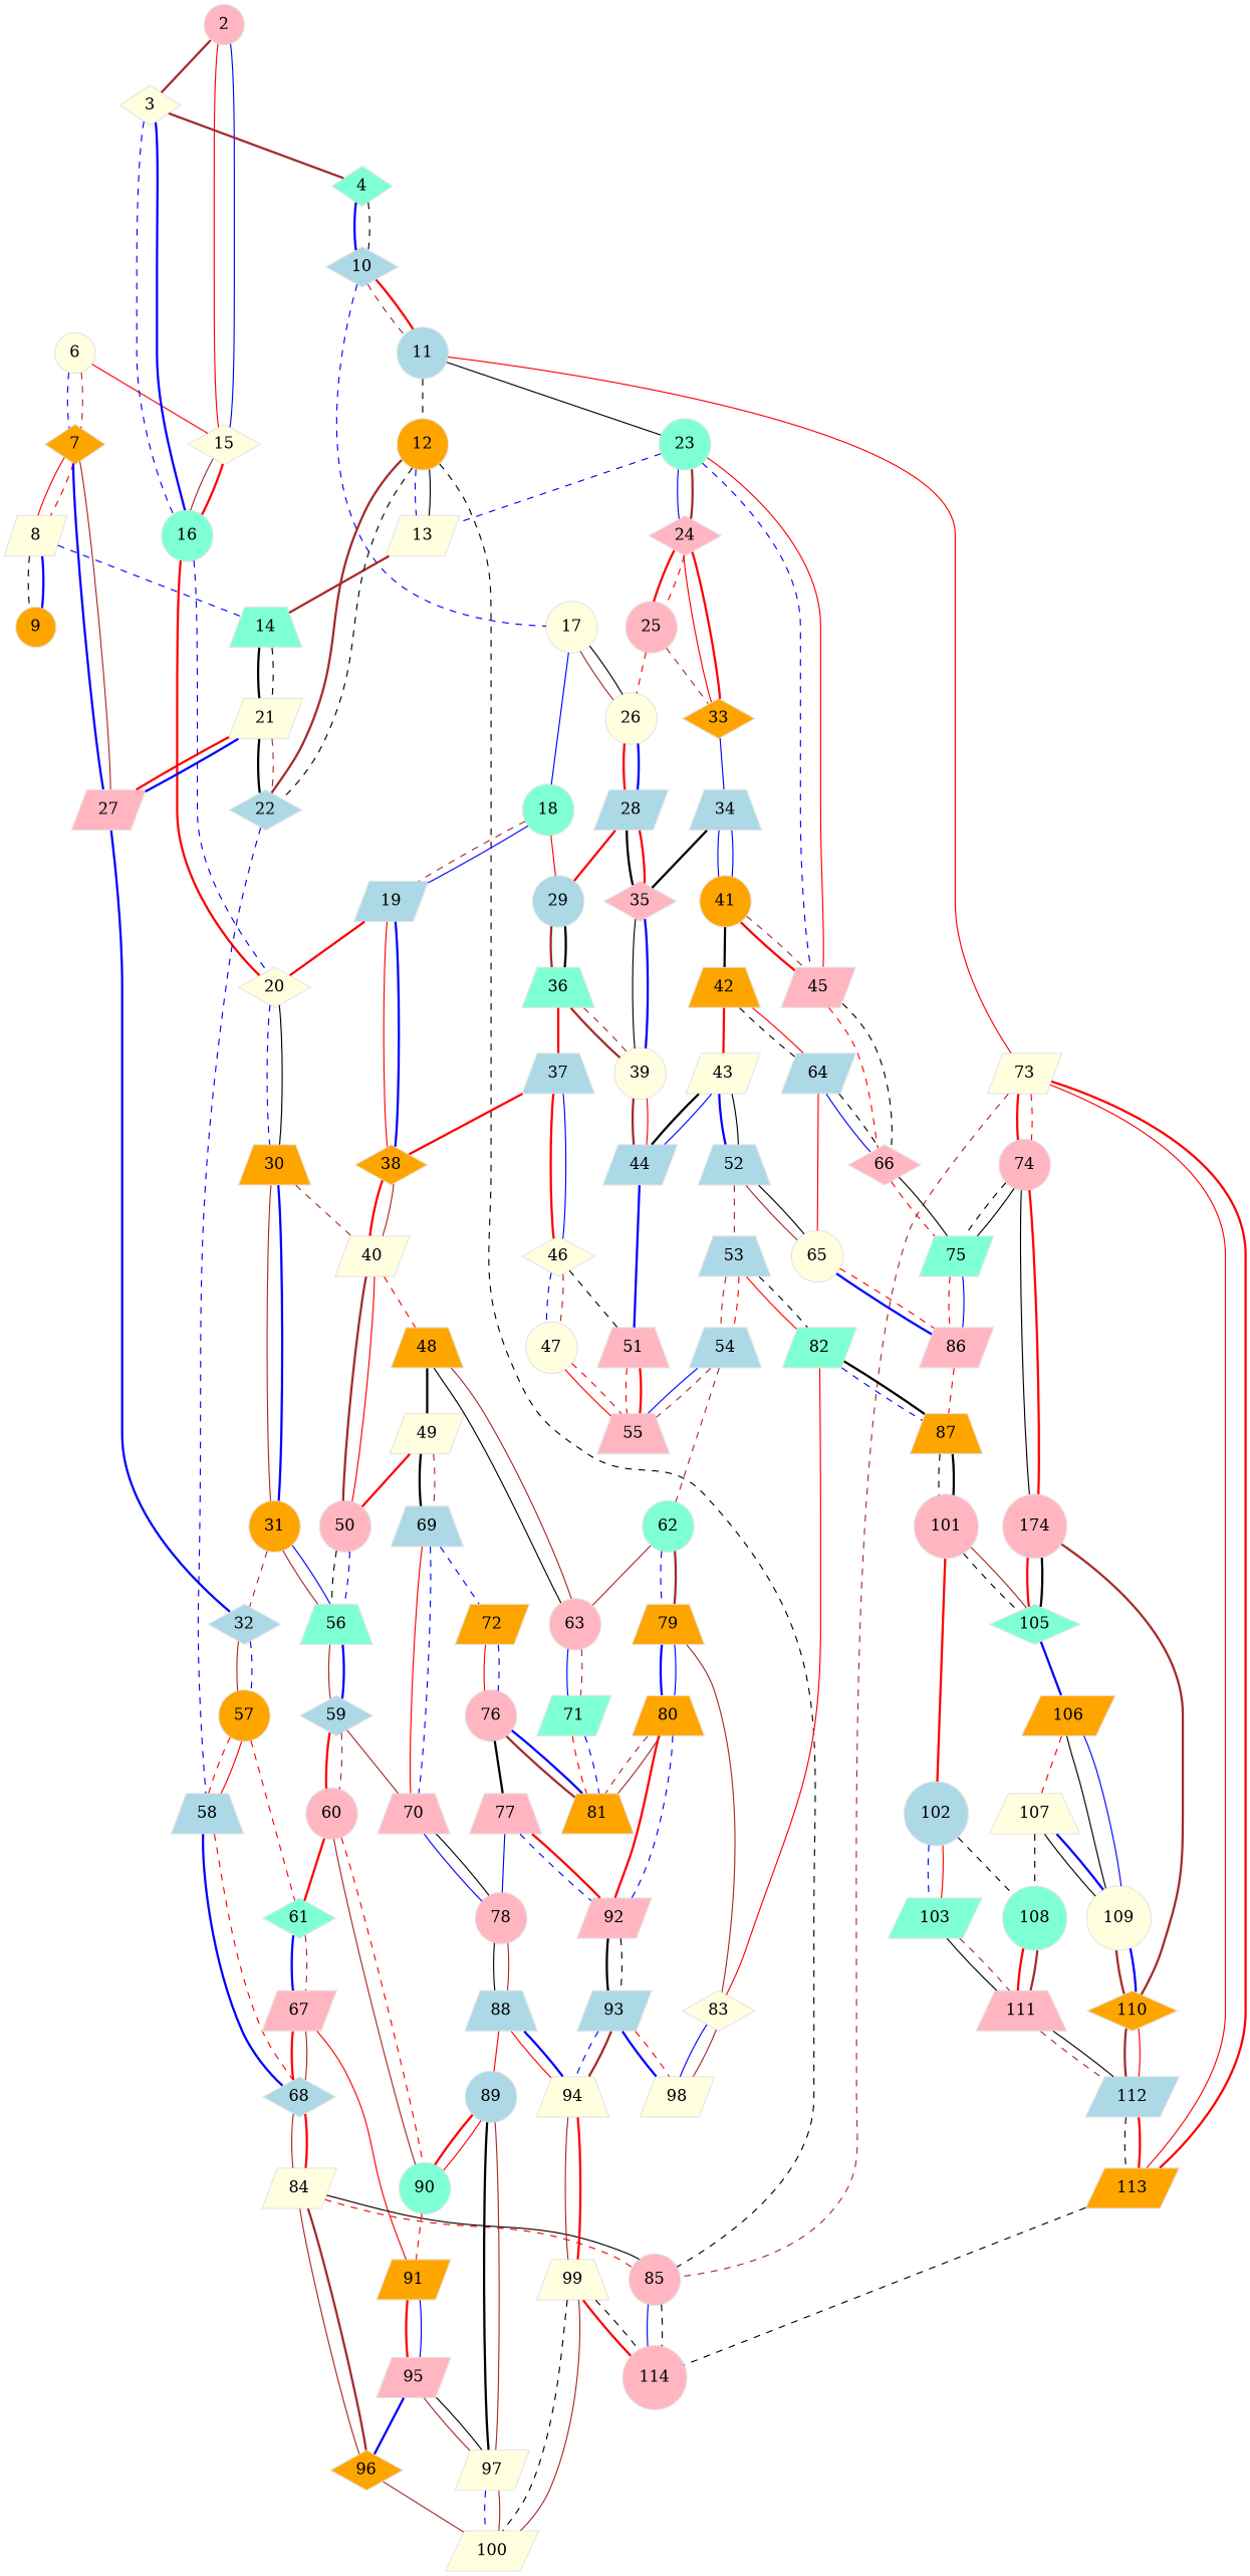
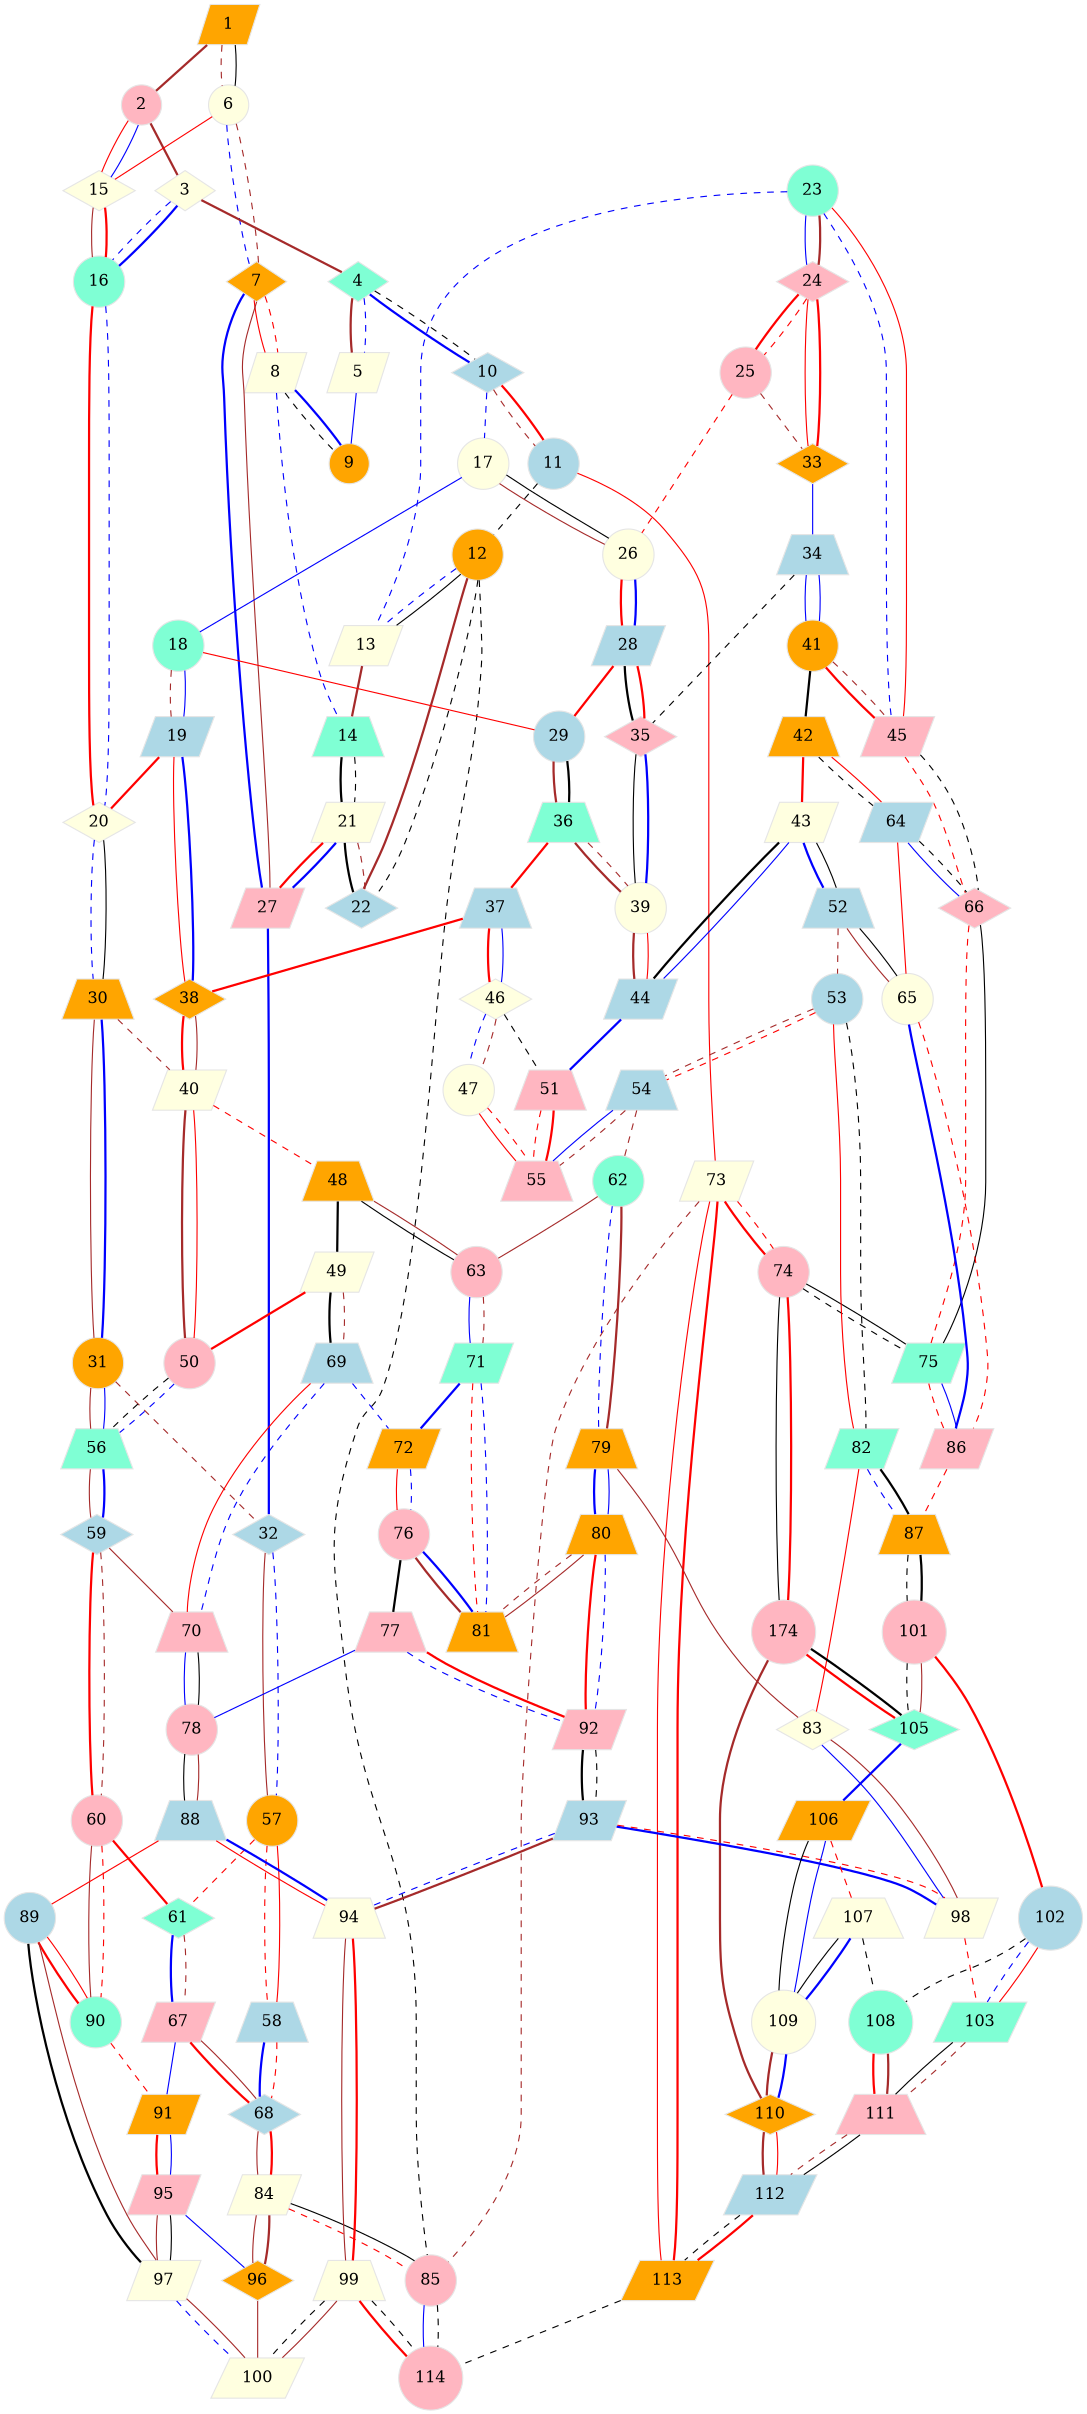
  graph {
    node [color=gray90 fillcolor=lightyellow shape=circle style=filled]
    edge [color=red style=dashed]
+   1 [fillcolor=orange shape=parallelogram]
    2 [fillcolor=lightpink]
    6
    3 [shape=diamond]
    15 [shape=diamond]
    7 [fillcolor=orange shape=diamond]
    4 [fillcolor=aquamarine shape=diamond]
    16 [fillcolor=aquamarine]
+   5 [shape=parallelogram]
    10 [fillcolor=lightblue shape=diamond]
    20 [shape=diamond]
    9 [fillcolor=orange]
    11 [fillcolor=lightblue]
    17
    8 [shape=parallelogram]
    27 [fillcolor=lightpink shape=parallelogram]
    14 [fillcolor=aquamarine shape=trapezium]
    32 [fillcolor=lightblue shape=diamond]
    21 [shape=parallelogram]
    13 [shape=parallelogram]
    12 [fillcolor=orange]
    23 [fillcolor=aquamarine]
    73 [shape=parallelogram]
    18 [fillcolor=aquamarine]
    26
    22 [fillcolor=lightblue shape=diamond]
    85 [fillcolor=lightpink]
    24 [fillcolor=lightpink shape=diamond]
    45 [fillcolor=lightpink shape=parallelogram]
    74 [fillcolor=lightpink]
    113 [fillcolor=orange shape=parallelogram]
    58 [fillcolor=lightblue shape=trapezium]
    114 [fillcolor=lightpink]
    30 [fillcolor=orange shape=trapezium]
    19 [fillcolor=lightblue shape=parallelogram]
    29 [fillcolor=lightblue]
    28 [fillcolor=lightblue shape=parallelogram]
    38 [fillcolor=orange shape=diamond]
    36 [fillcolor=aquamarine shape=trapezium]
    40 [shape=parallelogram]
    31 [fillcolor=orange]
    68 [fillcolor=lightblue shape=diamond]
    25 [fillcolor=lightpink]
    33 [fillcolor=orange shape=diamond]
    66 [fillcolor=lightpink shape=diamond]
    34 [fillcolor=lightblue shape=trapezium]
    35 [fillcolor=lightpink shape=diamond]
    57 [fillcolor=orange]
    39
    37 [fillcolor=lightblue shape=trapezium]
    56 [fillcolor=aquamarine shape=trapezium]
    50 [fillcolor=lightpink]
    48 [fillcolor=orange shape=trapezium]
    59 [fillcolor=lightblue shape=diamond]
    61 [fillcolor=aquamarine shape=diamond]
    41 [fillcolor=orange]
    42 [fillcolor=orange shape=trapezium]
    44 [fillcolor=lightblue shape=parallelogram]
    46 [shape=diamond]
    51 [fillcolor=lightpink shape=trapezium]
    47
    43 [shape=parallelogram]
    64 [fillcolor=lightblue shape=parallelogram]
    52 [fillcolor=lightblue shape=trapezium]
    65
-   53 [fillcolor=lightblue shape=trapezium]
+   53 [fillcolor=lightblue]
    55 [fillcolor=lightpink shape=trapezium]
    75 [fillcolor=aquamarine shape=parallelogram]
    49 [shape=parallelogram]
    63 [fillcolor=lightpink]
    69 [fillcolor=lightblue shape=trapezium]
    71 [fillcolor=aquamarine shape=parallelogram]
    70 [fillcolor=lightpink shape=trapezium]
    72 [fillcolor=orange shape=parallelogram]
    54 [fillcolor=lightblue shape=trapezium]
    82 [fillcolor=aquamarine shape=parallelogram]
    86 [fillcolor=lightpink shape=parallelogram]
    62 [fillcolor=aquamarine]
    83 [shape=diamond]
    87 [fillcolor=orange shape=trapezium]
    79 [fillcolor=orange shape=trapezium]
    60 [fillcolor=lightpink]
    67 [fillcolor=lightpink shape=parallelogram]
    84 [shape=parallelogram]
    90 [fillcolor=aquamarine]
    78 [fillcolor=lightpink]
    91 [fillcolor=orange shape=parallelogram]
    80 [fillcolor=orange shape=trapezium]
    81 [fillcolor=orange shape=trapezium]
    95 [fillcolor=lightpink shape=parallelogram]
    96 [fillcolor=orange shape=diamond]
    76 [fillcolor=lightpink]
    88 [fillcolor=lightblue shape=trapezium]
    77 [fillcolor=lightpink shape=trapezium]
    n95 [fillcolor=lightpink label=174]
    105 [fillcolor=aquamarine shape=diamond]
    110 [fillcolor=orange shape=diamond]
    92 [fillcolor=lightpink shape=parallelogram]
    93 [fillcolor=lightblue shape=parallelogram]
    89 [fillcolor=lightblue]
    94 [shape=trapezium]
    98 [shape=parallelogram]
    101 [fillcolor=lightpink]
    103 [fillcolor=aquamarine shape=parallelogram]
    100 [shape=parallelogram]
    102 [fillcolor=lightblue]
    97 [shape=parallelogram]
    99 [shape=trapezium]
    111 [fillcolor=lightpink shape=trapezium]
    108 [fillcolor=aquamarine]
    106 [fillcolor=orange shape=parallelogram]
    112 [fillcolor=lightblue shape=parallelogram]
    107 [shape=trapezium]
    109
+   1 -- 2 [color=brown style=bold]
+   1 -- 6 [color=brown]
+   1 -- 6 [color=black style=solid]
    2 -- 3 [color=brown style=bold]
    2 -- 15 [style=solid]
    2 -- 15 [color=blue style=solid]
    6 -- 15 [style=solid]
    6 -- 7 [color=blue]
    6 -- 7 [color=brown]
    3 -- 4 [color=brown style=bold]
    3 -- 16 [color=blue]
    3 -- 16 [color=blue style=bold]
    15 -- 16 [color=brown style=solid]
    15 -- 16 [style=bold]
    7 -- 8 [style=solid]
    7 -- 8
    7 -- 27 [color=blue style=bold]
    7 -- 27 [color=brown style=solid]
+   4 -- 5 [color=brown style=bold]
+   4 -- 5 [color=blue]
    4 -- 10 [color=blue style=bold]
    4 -- 10 [color=black]
    16 -- 20 [style=bold]
    16 -- 20 [color=blue]
+   5 -- 9 [color=blue style=solid]
    10 -- 11 [color=brown]
    10 -- 11 [style=bold]
    10 -- 17 [color=blue]
    20 -- 30 [color=blue]
    20 -- 30 [color=black style=solid]
    11 -- 12 [color=black]
-   11 -- 23 [color=black style=solid]
    11 -- 73 [style=solid]
    17 -- 18 [color=blue style=solid]
    17 -- 26 [color=brown style=solid]
    17 -- 26 [color=black style=solid]
    8 -- 9 [color=black]
    8 -- 9 [color=blue style=bold]
    8 -- 14 [color=blue]
    27 -- 32 [color=blue style=bold]
    14 -- 21 [color=black style=bold]
    14 -- 21 [color=black]
    32 -- 57 [color=brown style=solid]
    32 -- 57 [color=blue]
    21 -- 27 [style=bold]
    21 -- 27 [color=blue style=bold]
    21 -- 22 [color=black style=bold]
    21 -- 22 [color=brown]
    13 -- 14 [color=brown style=bold]
    12 -- 13 [color=blue]
    12 -- 13 [color=black style=solid]
    12 -- 22 [color=brown style=bold]
    12 -- 22 [color=black]
    12 -- 85 [color=black]
    23 -- 13 [color=blue]
    23 -- 24 [color=blue style=solid]
    23 -- 24 [color=brown style=bold]
    23 -- 45 [color=blue]
    23 -- 45 [style=solid]
    73 -- 85 [color=brown]
    73 -- 74 [style=bold]
    73 -- 74
    73 -- 113 [style=solid]
    73 -- 113 [style=bold]
    18 -- 19 [color=brown]
    18 -- 19 [color=blue style=solid]
    18 -- 29 [style=solid]
    26 -- 28 [style=bold]
    26 -- 28 [color=blue style=bold]
-   22 -- 58 [color=blue]
    85 -- 114 [color=blue style=solid]
    85 -- 114 [color=black]
    24 -- 25 [style=bold]
    24 -- 25
    24 -- 33 [style=solid]
    24 -- 33 [style=bold]
    45 -- 66
    45 -- 66 [color=black]
    74 -- 75 [color=black]
    74 -- 75 [color=black style=solid]
    74 -- n95 [color=black style=solid]
    74 -- n95 [style=bold]
    113 -- 114 [color=black]
    58 -- 68 [color=blue style=bold]
    58 -- 68
    30 -- 40 [color=brown]
    30 -- 31 [color=brown style=solid]
    30 -- 31 [color=blue style=bold]
    19 -- 20 [style=bold]
    19 -- 38 [style=solid]
    19 -- 38 [color=blue style=bold]
    29 -- 36 [color=brown style=bold]
    29 -- 36 [color=black style=bold]
    28 -- 29 [style=bold]
    28 -- 35 [color=black style=bold]
    28 -- 35 [style=bold]
    38 -- 40 [style=bold]
    38 -- 40 [color=brown style=solid]
    36 -- 39 [color=brown style=bold]
    36 -- 39 [color=brown]
    36 -- 37 [style=bold]
    40 -- 50 [color=brown style=bold]
    40 -- 50 [style=solid]
    40 -- 48
    31 -- 32 [color=brown]
    31 -- 56 [color=brown style=solid]
    31 -- 56 [color=blue style=solid]
    68 -- 84 [color=brown style=solid]
    68 -- 84 [style=bold]
    25 -- 26
    25 -- 33 [color=brown]
    33 -- 34 [color=blue style=solid]
    66 -- 75
    66 -- 75 [color=black style=solid]
-   34 -- 35 [color=black style=bold]
+   34 -- 35 [color=black]
    34 -- 41 [color=blue style=solid]
    34 -- 41 [color=blue style=solid]
    35 -- 39 [color=black style=solid]
    35 -- 39 [color=blue style=bold]
    57 -- 58
    57 -- 58 [style=solid]
    57 -- 61
    39 -- 44 [color=brown style=bold]
    39 -- 44 [style=solid]
    37 -- 38 [style=bold]
    37 -- 46 [style=bold]
    37 -- 46 [color=blue style=solid]
    56 -- 59 [color=brown style=solid]
    56 -- 59 [color=blue style=bold]
    50 -- 56 [color=black]
    50 -- 56 [color=blue]
    48 -- 49 [color=black style=bold]
    48 -- 63 [color=black style=solid]
    48 -- 63 [color=brown style=solid]
    59 -- 70 [color=brown style=solid]
    59 -- 60 [style=bold]
    59 -- 60 [color=brown]
    61 -- 67 [color=blue style=bold]
    61 -- 67 [color=brown]
    41 -- 45 [style=bold]
    41 -- 45 [color=brown]
    41 -- 42 [color=black style=bold]
    42 -- 43 [style=bold]
    42 -- 64 [color=black]
    42 -- 64 [style=solid]
    44 -- 51 [color=blue style=bold]
    46 -- 51 [color=black]
    46 -- 47 [color=blue]
    46 -- 47 [color=brown]
    51 -- 55
    51 -- 55 [style=bold]
    47 -- 55 [style=solid]
    47 -- 55
    43 -- 44 [color=black style=bold]
    43 -- 44 [color=blue style=solid]
    43 -- 52 [color=blue style=bold]
    43 -- 52 [color=black style=solid]
    64 -- 66 [color=blue style=solid]
    64 -- 66 [color=black]
    64 -- 65 [style=solid]
    52 -- 65 [color=brown style=solid]
    52 -- 65 [color=black style=solid]
    52 -- 53 [color=brown]
    65 -- 86 [color=blue style=bold]
    65 -- 86
    53 -- 54 [color=brown]
    53 -- 54
    53 -- 82 [style=solid]
    53 -- 82 [color=black]
    75 -- 86
    75 -- 86 [color=blue style=solid]
    49 -- 50 [style=bold]
    49 -- 69 [color=black style=bold]
    49 -- 69 [color=brown]
    63 -- 71 [color=blue style=solid]
    63 -- 71 [color=brown]
    69 -- 70 [style=solid]
    69 -- 70 [color=blue]
    69 -- 72 [color=blue]
+   71 -- 72 [color=blue style=bold]
    71 -- 81
    71 -- 81 [color=blue]
    70 -- 78 [color=blue style=solid]
    70 -- 78 [color=black style=solid]
    72 -- 76 [style=solid]
    72 -- 76 [color=blue]
    54 -- 55 [color=blue style=solid]
    54 -- 55 [color=brown]
    54 -- 62 [color=brown]
    82 -- 83 [style=solid]
    82 -- 87 [color=blue]
    82 -- 87 [color=black style=bold]
    86 -- 87
    62 -- 63 [color=brown style=solid]
    62 -- 79 [color=blue]
    62 -- 79 [color=brown style=bold]
    83 -- 98 [color=blue style=solid]
    83 -- 98 [color=brown style=solid]
    87 -- 101 [color=black]
    87 -- 101 [color=black style=bold]
    79 -- 83 [color=brown style=solid]
    79 -- 80 [color=blue style=bold]
    79 -- 80 [color=blue style=solid]
    60 -- 61 [style=bold]
    60 -- 90 [color=brown style=solid]
    60 -- 90
    67 -- 68 [style=bold]
    67 -- 68 [color=brown style=solid]
-   67 -- 91 [style=solid]
+   67 -- 91 [color=blue style=solid]
    84 -- 85
    84 -- 85 [color=black style=solid]
    84 -- 96 [color=brown style=solid]
    84 -- 96 [color=brown style=bold]
    90 -- 91
    78 -- 88 [color=black style=solid]
    78 -- 88 [color=brown style=solid]
    91 -- 95 [style=bold]
    91 -- 95 [color=blue style=solid]
    80 -- 81 [color=brown]
    80 -- 81 [color=brown style=solid]
    80 -- 92 [style=bold]
    80 -- 92 [color=blue]
-   95 -- 96 [color=blue style=bold]
+   95 -- 96 [color=blue style=solid]
    95 -- 97 [color=brown style=solid]
    95 -- 97 [color=black style=solid]
    96 -- 100 [color=brown style=solid]
    76 -- 81 [color=brown style=bold]
    76 -- 81 [color=blue style=bold]
    76 -- 77 [color=black style=bold]
    88 -- 89 [style=solid]
    88 -- 94 [style=solid]
    88 -- 94 [color=blue style=bold]
    77 -- 78 [color=blue style=solid]
    77 -- 92 [color=blue]
    77 -- 92 [style=bold]
    n95 -- 105 [style=bold]
    n95 -- 105 [color=black style=bold]
    n95 -- 110 [color=brown style=bold]
    105 -- 106 [color=blue style=bold]
    110 -- 112 [color=brown style=bold]
    110 -- 112 [style=solid]
    92 -- 93 [color=black style=bold]
    92 -- 93 [color=black]
    93 -- 94 [color=blue]
    93 -- 94 [color=brown style=bold]
    93 -- 98 [color=blue style=bold]
    93 -- 98
    89 -- 90 [style=bold]
    89 -- 90 [style=solid]
    89 -- 97 [color=black style=bold]
    89 -- 97 [color=brown style=solid]
    94 -- 99 [color=brown style=solid]
    94 -- 99 [style=bold]
+   98 -- 103
    101 -- 105 [color=black]
    101 -- 105 [color=brown style=solid]
    101 -- 102 [style=bold]
    103 -- 111 [color=black style=solid]
    103 -- 111 [color=brown]
    102 -- 103 [color=blue]
    102 -- 103 [style=solid]
    102 -- 108 [color=black]
    97 -- 100 [color=blue]
    97 -- 100 [color=brown style=solid]
    99 -- 114 [style=bold]
    99 -- 114 [color=black]
    99 -- 100 [color=black]
    99 -- 100 [color=brown style=solid]
    111 -- 112 [color=brown]
    111 -- 112 [color=black style=solid]
    108 -- 111 [style=bold]
    108 -- 111 [color=brown style=bold]
    106 -- 107
    106 -- 109 [color=black style=solid]
    106 -- 109 [color=blue style=solid]
    112 -- 113 [color=black]
    112 -- 113 [style=bold]
    107 -- 108 [color=black]
    107 -- 109 [color=black style=solid]
    107 -- 109 [color=blue style=bold]
    109 -- 110 [color=brown style=bold]
    109 -- 110 [color=blue style=bold]
  }
